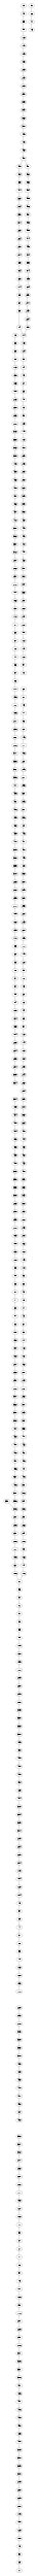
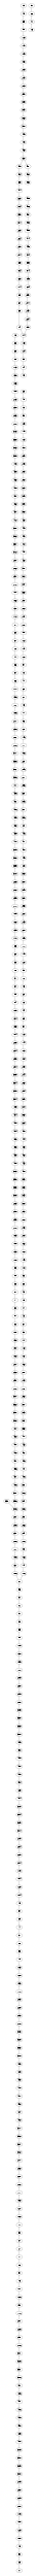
  graph {
    1
    26
    51
    2
    3
    28
    53
    4
    5
    30
    55
    6
    7
    32
    57
    8
    9
    34
    59
    10
    11
    36
    61
    12
    13
    38
    63
    14
    174
    15
    40
    65
    17
    42
    67
    18
    19
    44
    69
    20
    21
    46
    71
    22
    23
    48
    73
-   24
    25
    0
    76
    27
    78
    29
    80
    31
    82
    33
    84
    35
    86
    37
    88
    39
    90
    41
    16
    92
    43
    94
    45
    96
+   47
    98
    49
    50
    101
    52
    103
    54
    105
    56
    107
    58
    109
    60
    111
    62
    113
    64
    115
    66
    117
    68
    119
    70
    121
    72
    123
    74
    75
    126
    77
    128
    79
    130
    81
    132
    83
    134
    85
    136
    87
    138
    89
    140
    91
    142
    93
    144
    95
    146
    97
    148
    99
    100
    151
    102
    153
    104
    155
    106
    157
    108
    159
    110
    161
    112
    163
    114
    165
    116
    167
    118
    169
    120
    171
    122
    173
    124
    125
    176
    127
    178
    129
    180
    131
    182
    133
    184
    135
    186
    137
    188
    139
    190
    141
    192
    143
    194
    145
    196
    147
    198
    149
    150
    201
    152
+   203
    154
    205
    156
    207
    158
    209
    160
    211
    162
    213
    164
    215
    166
    217
    168
    219
    170
    221
    172
    223
    175
    226
    177
    228
    179
    230
    181
    232
    183
    234
    185
    236
    187
    238
    189
    240
    191
    242
    193
    244
    195
    246
    197
    248
    199
    200
    251
    202
    253
    204
    255
    206
    257
    208
    259
    210
    261
    212
    263
    214
    265
    216
    267
    218
    269
    220
    271
    222
    273
    224
    225
    276
    227
    278
    229
    280
    231
    282
    233
    284
    235
    286
    237
    288
    239
    290
    241
    292
    243
    294
    245
    296
    247
    298
    249
    250
    301
    252
    303
    254
    305
    256
    307
    258
    309
    260
    311
    262
    313
    264
    315
    266
    317
    268
    319
    270
    321
    272
    323
    274
    275
    326
    277
    328
    279
    330
    281
    332
    283
    334
    285
    336
    287
    338
    289
    340
    291
    342
    293
    344
    295
    346
    297
    348
    299
    300
    351
    302
    353
    304
    355
    306
    357
    308
+   359
    310
    361
    312
    363
    314
    365
    316
    367
    318
    369
    320
    371
    322
    373
    324
    325
    376
    327
    378
    329
    380
    331
    382
    333
    384
    335
    386
    337
    388
    339
    390
    341
    392
    343
    394
    345
    396
    347
    398
    349
    350
    401
    352
    403
    354
    405
    356
    407
    358
    409
    360
    411
    362
    413
    364
    415
    366
    417
    368
    419
    370
    421
    372
    423
    374
    375
    426
+   377
    428
    379
    430
    381
    432
    383
    434
    385
    436
    387
    438
    389
    440
    391
    442
    393
    444
    395
    446
    397
    448
    399
    400
    451
    402
    453
    404
    455
    406
    457
    408
    459
    410
    461
    412
    463
    414
    465
    416
    467
    418
    469
    420
    471
    422
    473
    424
    425
    476
    427
    478
    429
    480
-   431 [label=631]
+   431
    482
    433
    484
    435
    486
    437
    488
    439
-   490
+   490 [label=690]
    441
    466
    443
    468
    445
    470
    447
    472
    449
    450
    475
    452
    477
    454
    479
    456
    481
    458
    483
    460
    485
    462
    487
    464
    489
    491
    474
    492
    493
-   494
    495
    496
    497
    498
    499
    1 -- 26
    26 -- 51
    51 -- 76
    2 -- 1
    3 -- 28
    28 -- 53
    53 -- 78
    4 -- 3
    5 -- 30
    30 -- 55
    55 -- 80
    6 -- 5
    7 -- 32
    32 -- 57
    57 -- 82
    8 -- 7
    9 -- 34
    34 -- 59
    59 -- 84
    10 -- 9
    11 -- 36
    36 -- 61
    61 -- 86
    12 -- 11
    13 -- 38
    38 -- 63
    63 -- 88
    14 -- 174
    174 -- 149
    15 -- 40
    40 -- 65
    65 -- 90
    17 -- 42
    42 -- 67
    67 -- 92
    18 -- 17
    19 -- 44
    44 -- 69
    69 -- 94
    20 -- 19
    21 -- 46
    46 -- 71
    71 -- 96
    22 -- 21
    23 -- 48
    48 -- 73
    73 -- 98
-   24 -- 23
    25 -- 0
    76 -- 101
    27 -- 2
    78 -- 103
    29 -- 4
    80 -- 105
    31 -- 6
    82 -- 107
    33 -- 8
    84 -- 109
    35 -- 10
    86 -- 111
    37 -- 12
    88 -- 113
    39 -- 14
    90 -- 115
    41 -- 16
    92 -- 117
    43 -- 18
    94 -- 119
    45 -- 20
    96 -- 121
+   47 -- 22
    98 -- 123
-   49 -- 24
    50 -- 25
    101 -- 126
    52 -- 27
    103 -- 128
    54 -- 29
    105 -- 130
    56 -- 31
    107 -- 132
    58 -- 33
    109 -- 134
    60 -- 35
    111 -- 136
    62 -- 37
    113 -- 138
    64 -- 39
    115 -- 140
    66 -- 41
    117 -- 142
    68 -- 43
    119 -- 144
    70 -- 45
    121 -- 146
+   72 -- 47
    123 -- 148
    74 -- 49
    75 -- 50
    126 -- 151
    77 -- 52
    128 -- 153
    79 -- 54
    130 -- 155
    81 -- 56
    132 -- 157
    83 -- 58
    134 -- 159
    85 -- 60
    136 -- 161
    87 -- 62
    138 -- 163
    89 -- 64
    140 -- 165
    91 -- 66
    142 -- 167
    93 -- 68
    144 -- 169
    95 -- 70
    146 -- 171
    97 -- 72
    148 -- 173
    99 -- 74
    100 -- 75
    151 -- 176
    102 -- 77
    153 -- 178
    104 -- 79
    155 -- 180
    106 -- 81
    157 -- 182
    108 -- 83
    159 -- 184
    110 -- 85
    161 -- 186
    112 -- 87
    163 -- 188
    114 -- 89
    165 -- 190
    116 -- 81
    167 -- 192
    118 -- 93
    169 -- 194
    120 -- 95
    171 -- 196
    122 -- 97
    173 -- 198
    124 -- 99
    125 -- 100
    176 -- 201
    127 -- 102
+   178 -- 203
    129 -- 104
    180 -- 205
    131 -- 106
    182 -- 207
    133 -- 108
    184 -- 209
    135 -- 110
    186 -- 211
    137 -- 112
    188 -- 213
    139 -- 114
    190 -- 215
    141 -- 116
    192 -- 217
    143 -- 118
    194 -- 219
    145 -- 120
    196 -- 221
    147 -- 122
    198 -- 223
    149 -- 124
    150 -- 125
    201 -- 226
    152 -- 127
+   203 -- 228
    154 -- 129
    205 -- 230
    156 -- 131
    207 -- 232
    158 -- 133
    209 -- 234
    160 -- 135
    211 -- 236
    162 -- 137
    213 -- 238
    164 -- 139
    215 -- 240
    166 -- 141
    217 -- 242
    168 -- 143
    219 -- 244
    170 -- 145
    221 -- 246
    172 -- 147
    223 -- 248
    175 -- 150
    226 -- 251
    177 -- 152
    228 -- 253
    179 -- 154
    230 -- 255
    181 -- 156
    232 -- 257
    183 -- 158
    234 -- 259
    185 -- 160
    236 -- 261
    187 -- 162
    238 -- 263
    189 -- 164
    240 -- 265
    191 -- 166
    242 -- 267
    193 -- 168
    244 -- 269
    195 -- 170
    246 -- 271
    197 -- 172
    248 -- 273
    199 -- 174
    200 -- 175
    251 -- 276
    202 -- 177
    253 -- 278
    204 -- 179
    255 -- 280
    206 -- 181
    257 -- 282
    208 -- 183
    259 -- 284
    210 -- 185
    261 -- 286
    212 -- 187
    263 -- 288
    214 -- 189
    265 -- 290
    216 -- 191
    267 -- 292
    218 -- 193
    269 -- 294
    220 -- 195
    271 -- 296
    222 -- 197
    273 -- 298
    224 -- 199
    225 -- 200
    276 -- 301
    227 -- 202
    278 -- 303
    229 -- 204
    280 -- 305
    231 -- 206
    282 -- 307
    233 -- 208
    284 -- 309
    235 -- 210
    286 -- 311
    237 -- 212
    288 -- 313
    239 -- 214
    290 -- 315
    241 -- 216
    292 -- 317
    243 -- 218
    294 -- 319
    245 -- 220
    296 -- 321
    247 -- 222
    298 -- 323
    249 -- 224
    250 -- 225
    301 -- 326
    252 -- 227
    303 -- 328
    254 -- 229
    305 -- 330
    256 -- 231
    307 -- 332
    258 -- 233
    309 -- 334
    260 -- 235
    311 -- 336
    262 -- 237
    313 -- 338
    264 -- 239
    315 -- 340
    266 -- 241
    317 -- 342
    268 -- 243
    319 -- 344
    270 -- 245
    321 -- 346
    272 -- 247
    323 -- 348
    274 -- 249
    275 -- 250
    326 -- 351
    277 -- 252
    328 -- 353
    279 -- 254
    330 -- 355
    281 -- 256
    332 -- 357
    283 -- 258
+   334 -- 359
    285 -- 260
    336 -- 361
    287 -- 262
    338 -- 363
    289 -- 264
    340 -- 365
    291 -- 266
    342 -- 367
    293 -- 268
    344 -- 369
    295 -- 270
    346 -- 371
    297 -- 272
    348 -- 373
    299 -- 274
    300 -- 275
    351 -- 376
    302 -- 277
    353 -- 378
    304 -- 279
    355 -- 380
    306 -- 281
    357 -- 382
    308 -- 283
+   359 -- 384
    310 -- 285
    361 -- 386
    312 -- 287
    363 -- 388
    314 -- 289
    365 -- 390
    316 -- 291
    367 -- 392
    318 -- 293
    369 -- 394
    320 -- 295
    371 -- 396
    322 -- 297
    373 -- 398
    324 -- 299
    325 -- 300
    376 -- 401
    327 -- 302
    378 -- 403
    329 -- 304
    380 -- 405
    331 -- 306
    382 -- 407
    333 -- 308
    384 -- 409
    335 -- 310
    386 -- 411
    337 -- 312
    388 -- 413
    339 -- 314
    390 -- 415
    341 -- 316
    392 -- 417
    343 -- 318
    394 -- 419
    345 -- 320
    396 -- 421
    347 -- 322
    398 -- 423
    349 -- 324
    350 -- 325
    401 -- 426
    352 -- 327
    403 -- 428
    354 -- 329
    405 -- 430
    356 -- 306
    407 -- 432
    358 -- 333
    409 -- 434
    360 -- 335
    411 -- 436
    362 -- 337
    413 -- 438
    364 -- 339
    415 -- 440
    366 -- 341
    417 -- 442
    368 -- 343
    419 -- 444
    370 -- 345
    421 -- 446
    372 -- 347
    423 -- 448
    374 -- 349
    375 -- 350
    426 -- 451
+   377 -- 352
    428 -- 453
    379 -- 354
    430 -- 455
    381 -- 356
    432 -- 457
    383 -- 358
    434 -- 459
    385 -- 360
    436 -- 461
    387 -- 362
    438 -- 463
    389 -- 364
    440 -- 465
    391 -- 366
    442 -- 467
    393 -- 368
    444 -- 469
    395 -- 370
    446 -- 471
    397 -- 372
    448 -- 473
    399 -- 374
    400 -- 375
    451 -- 476
+   402 -- 377
    453 -- 478
    404 -- 379
    455 -- 480
    406 -- 381
    457 -- 482
    408 -- 383
    459 -- 484
    410 -- 385
    461 -- 486
    412 -- 387
    463 -- 488
    414 -- 389
    465 -- 490
    416 -- 391
    467 -- 466
    418 -- 393
    469 -- 468
    420 -- 395
    471 -- 470
    422 -- 397
    473 -- 472
    424 -- 399
    425 -- 400
    476 -- 475
    427 -- 402
    478 -- 477
    429 -- 404
    480 -- 479
    431 -- 406
    482 -- 481
    433 -- 408
    484 -- 483
    435 -- 410
    486 -- 485
    437 -- 412
    488 -- 487
    439 -- 414
    490 -- 489
    490 -- 491
    441 -- 416
    466 -- 441
    443 -- 418
    468 -- 443
    445 -- 420
    470 -- 445
    447 -- 422
    472 -- 447
    449 -- 424
    450 -- 425
    475 -- 450
    452 -- 427
    477 -- 452
    454 -- 429
    479 -- 454
    456 -- 431
    481 -- 456
    458 -- 433
    483 -- 458
    460 -- 435
    485 -- 460
    462 -- 437
    487 -- 462
    464 -- 439
    489 -- 464
    491 -- 492
    474 -- 449
    492 -- 493
-   493 -- 494
-   494 -- 495
    495 -- 496
    496 -- 497
    497 -- 498
    498 -- 499
    499 -- 474
  }
